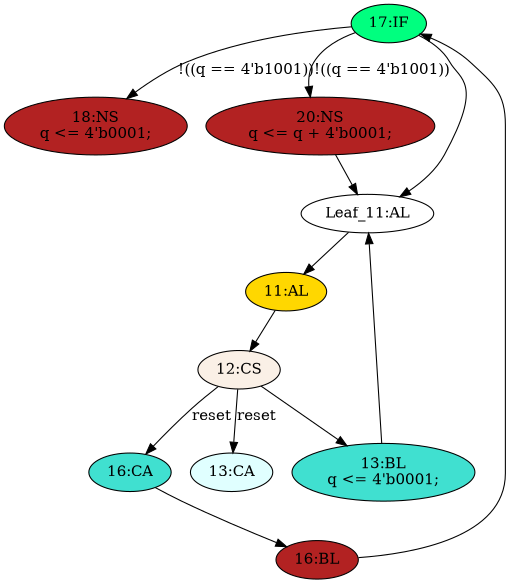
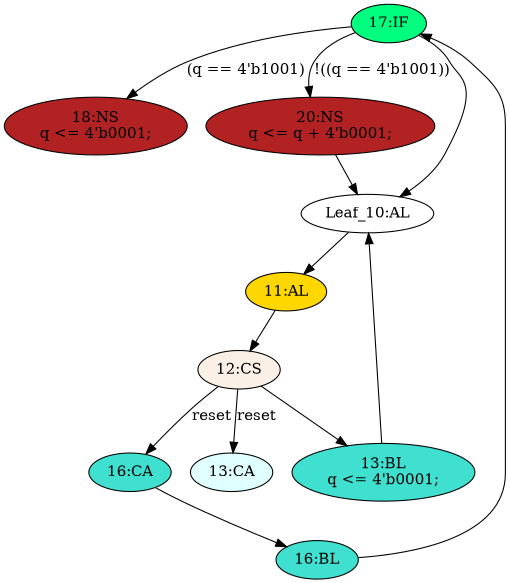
  strict digraph {
    node [fillcolor=turquoise statements="[]" style=filled typ=NonblockingSubstitution]
    edge [cond="[]" lineno=None]
    n1 [ast="<pyverilog.vparser.ast.IfStatement object at 0x7f0faed0e290>" fillcolor=springgreen label="17:IF" typ=IfStatement]
    n2 [ast="<pyverilog.vparser.ast.NonblockingSubstitution object at 0x7f0faed0e550>" fillcolor=firebrick label="18:NS\nq <= 4'b0001;" statements="[<pyverilog.vparser.ast.NonblockingSubstitution object at 0x7f0faed0e550>]"]
    n3 [ast="<pyverilog.vparser.ast.NonblockingSubstitution object at 0x7f0faed71650>" fillcolor=firebrick label="20:NS\nq <= q + 4'b0001;" statements="[<pyverilog.vparser.ast.NonblockingSubstitution object at 0x7f0faed71650>]"]
-   n4 [def_var="['q']" label="Leaf_11:AL" fillcolor="" statements="" style="" typ=""]
+   n4 [def_var="['q']" label="Leaf_10:AL" fillcolor="" statements="" style="" typ=""]
    n5 [ast="<pyverilog.vparser.ast.Always object at 0x7f0faedf5e10>" clk_sens=True fillcolor=gold label="11:AL" sens="['clk', 'reset']" typ=Always use_var="['reset', 'q']"]
    n6 [ast="<pyverilog.vparser.ast.Case object at 0x7f0faedf5390>" fillcolor=lightcyan label="13:CA" typ=Case]
    n7 [ast="<pyverilog.vparser.ast.Block object at 0x7f0faed771d0>" label="13:BL\nq <= 4'b0001;" statements="[<pyverilog.vparser.ast.NonblockingSubstitution object at 0x7f0faed16750>]" typ=Block]
    n8 [ast="<pyverilog.vparser.ast.CaseStatement object at 0x7f0faed16810>" fillcolor=linen label="12:CS" typ=CaseStatement]
    n9 [ast="<pyverilog.vparser.ast.Case object at 0x7f0faed63110>" label="16:CA" typ=Case]
-   n10 [ast="<pyverilog.vparser.ast.Block object at 0x7f0faed63790>" fillcolor=firebrick label="16:BL" typ=Block]
-   n1 -> n2 [cond="['q']" label="!((q == 4'b1001))" lineno=17]
+   n10 [ast="<pyverilog.vparser.ast.Block object at 0x7f0faed63790>" label="16:BL" typ=Block]
+   n1 -> n2 [cond="['q']" label="(q == 4'b1001)" lineno=17]
    n1 -> n3 [cond="['q']" label="!((q == 4'b1001))" lineno=17]
    n1 -> n4
    n3 -> n4
    n4 -> n5 [cond="" lineno=""]
    n5 -> n8
    n7 -> n4
    n8 -> n6 [cond="['reset']" label=reset lineno=12]
    n8 -> n7
    n8 -> n9 [cond="['reset']" label=reset lineno=12]
    n9 -> n10
    n10 -> n1
  }
